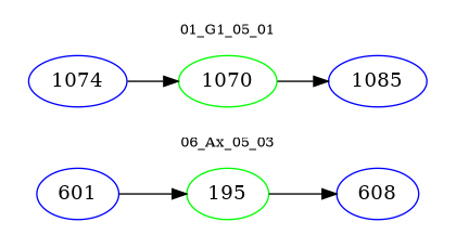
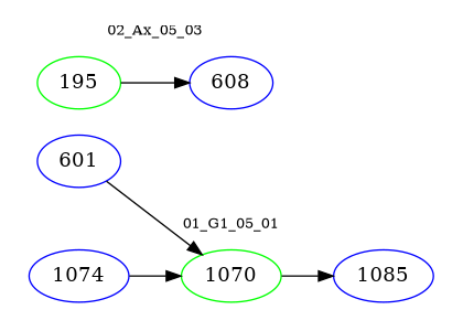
  digraph {
    rankdir=LR
    node [color=blue]
    edge [color=black]
    n1 [label=601]
    n2 [color=green label=195]
    n3 [label=608]
    n4 [label=1074]
    n5 [color=green label=1070]
    n6 [label=1085]
    subgraph cluster_1 {
      color=white
      fontsize=10
-     label="06_Ax_05_03"
+     label="02_Ax_05_03"
      n1
      n2
      n3
    }
    subgraph cluster_2 {
      color=white
      fontsize=10
      label="01_G1_05_01"
      n4
      n5
      n6
    }
-   n1 -> n2
+   n1 -> n5
    n2 -> n3
    n4 -> n5
    n5 -> n6
  }
